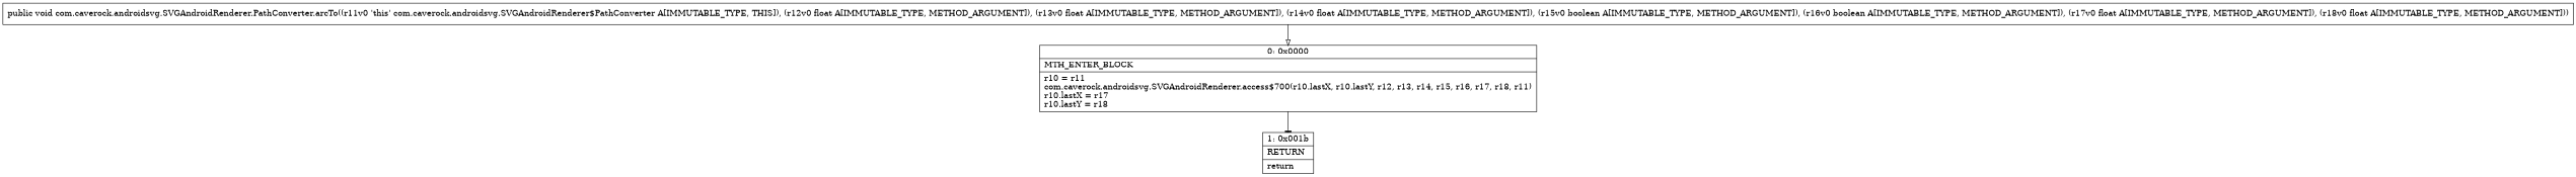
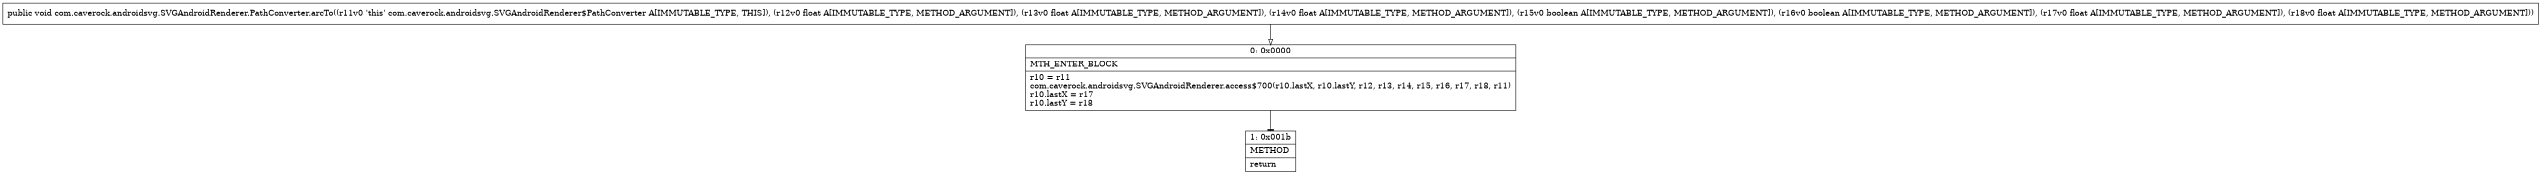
  digraph {
    node [shape=record]
    n1 [label="{0\:\ 0x0000|MTH_ENTER_BLOCK\l|r10 = r11\lcom.caverock.androidsvg.SVGAndroidRenderer.access$700(r10.lastX, r10.lastY, r12, r13, r14, r15, r16, r17, r18, r11)\lr10.lastX = r17\lr10.lastY = r18\l}"]
-   n2 [label="{1\:\ 0x001b|RETURN\l|return\l}"]
+   n2 [label="{1\:\ 0x001b|METHOD\l|return\l}"]
    n3 [label="{public void com.caverock.androidsvg.SVGAndroidRenderer.PathConverter.arcTo((r11v0 'this' com.caverock.androidsvg.SVGAndroidRenderer$PathConverter A[IMMUTABLE_TYPE, THIS]), (r12v0 float A[IMMUTABLE_TYPE, METHOD_ARGUMENT]), (r13v0 float A[IMMUTABLE_TYPE, METHOD_ARGUMENT]), (r14v0 float A[IMMUTABLE_TYPE, METHOD_ARGUMENT]), (r15v0 boolean A[IMMUTABLE_TYPE, METHOD_ARGUMENT]), (r16v0 boolean A[IMMUTABLE_TYPE, METHOD_ARGUMENT]), (r17v0 float A[IMMUTABLE_TYPE, METHOD_ARGUMENT]), (r18v0 float A[IMMUTABLE_TYPE, METHOD_ARGUMENT])) }"]
    n1 -> n2 [arrowhead=tee]
    n3 -> n1 [arrowhead=onormal]
  }
